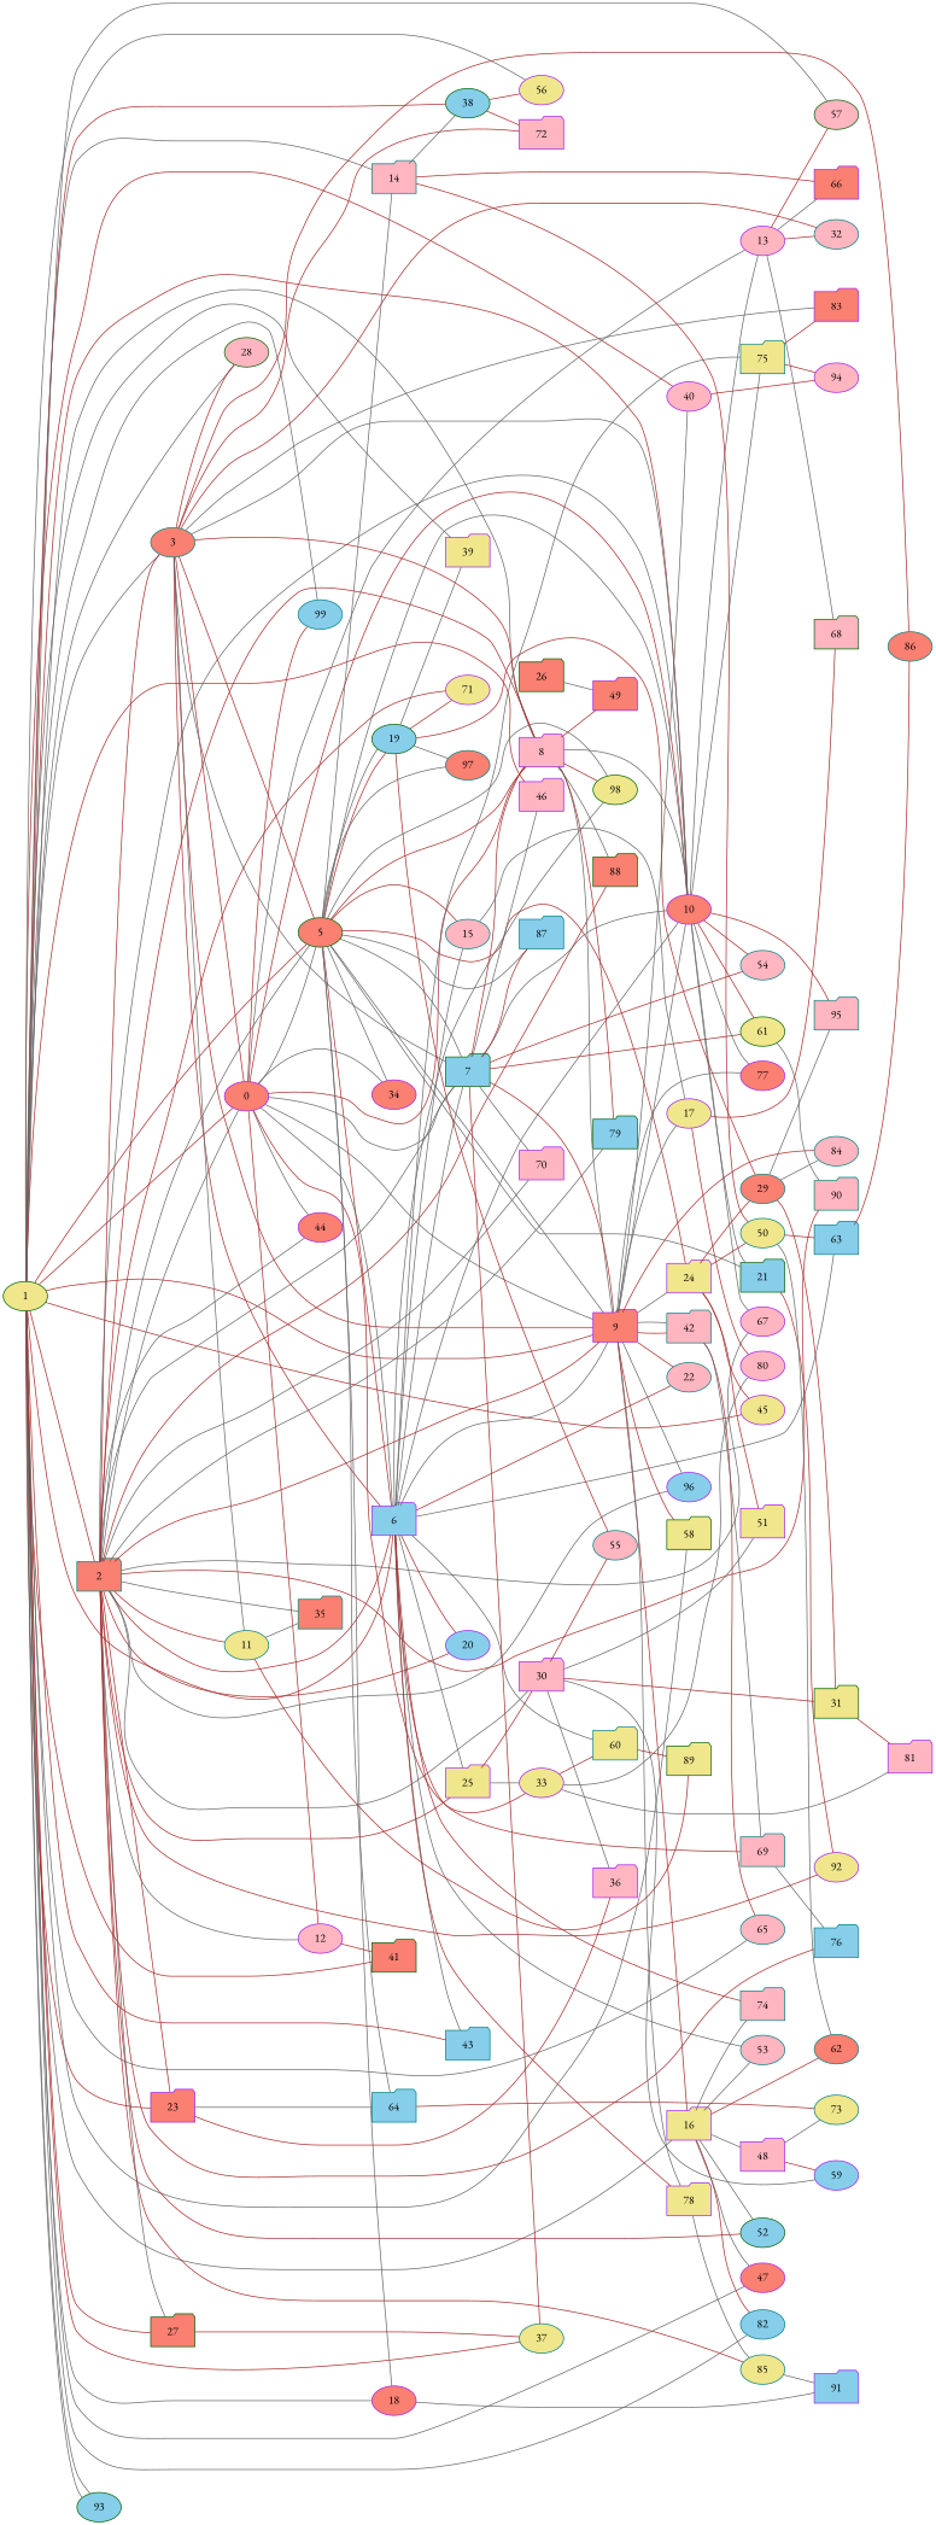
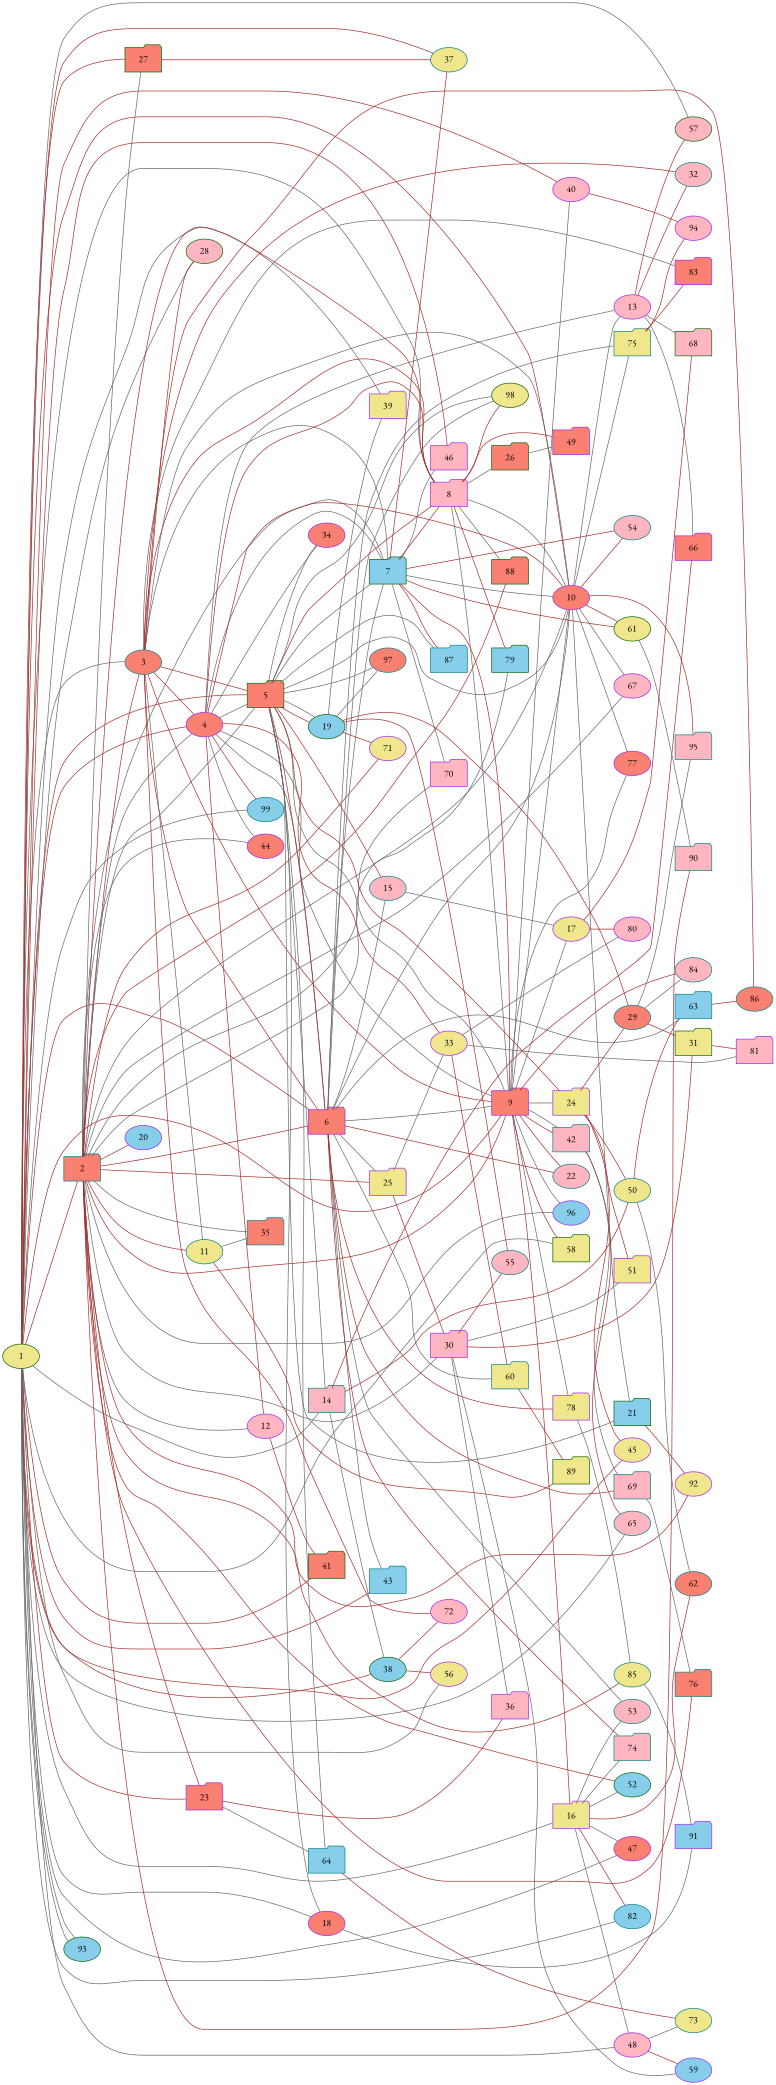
  graph {
    fontname="EB Garamond"
    rankdir=LR
    node [color=purple fillcolor=lightpink fontname="EB Garamond" shape=ellipse style=filled]
    edge [color=gray40 fontname="EB Garamond"]
    1 [color=darkgreen fillcolor=khaki]
    2 [color=teal fillcolor=salmon shape=folder]
    3 [color=teal fillcolor=salmon]
-   4 [fillcolor=salmon label=0]
-   5 [color=darkgreen fillcolor=salmon]
-   6 [fillcolor=skyblue shape=folder]
+   4 [fillcolor=salmon]
+   5 [color=darkgreen fillcolor=salmon shape=folder]
+   6 [fillcolor=salmon shape=folder]
    8 [shape=folder]
    9 [fillcolor=salmon shape=folder]
    10 [fillcolor=salmon]
    14 [color=teal shape=folder]
    16 [fillcolor=khaki shape=folder]
    18 [fillcolor=salmon]
    23 [fillcolor=salmon shape=folder]
    27 [color=darkgreen fillcolor=salmon shape=folder]
    28 [color=darkgreen]
    38 [color=darkgreen fillcolor=skyblue]
    39 [fillcolor=khaki shape=folder]
    40
    41 [color=darkgreen fillcolor=salmon shape=folder]
    43 [color=teal fillcolor=skyblue shape=folder]
    45 [fillcolor=khaki]
    46 [shape=folder]
    47 [fillcolor=salmon]
-   48 [shape=folder]
+   48
    56 [fillcolor=khaki]
    57 [color=darkgreen]
    58 [color=darkgreen fillcolor=khaki shape=folder]
    65 [color=teal]
    82 [color=teal fillcolor=skyblue]
    93 [color=darkgreen fillcolor=skyblue]
    99 [color=teal fillcolor=skyblue]
    37 [color=teal fillcolor=khaki]
    7 [color=darkgreen fillcolor=skyblue shape=folder]
    11 [color=teal fillcolor=khaki]
    12
    20 [fillcolor=skyblue]
    25 [fillcolor=khaki shape=folder]
    30 [shape=folder]
    35 [color=teal fillcolor=salmon shape=folder]
    44 [fillcolor=salmon]
    52 [color=darkgreen fillcolor=skyblue]
    67
    70 [shape=folder]
    71 [fillcolor=khaki]
-   76 [color=teal fillcolor=skyblue shape=folder]
+   76 [color=teal fillcolor=salmon shape=folder]
    79 [color=darkgreen fillcolor=skyblue shape=folder]
    85 [color=teal fillcolor=khaki]
    88 [color=darkgreen fillcolor=salmon shape=folder]
    90 [color=teal shape=folder]
    92 [fillcolor=khaki]
    96 [fillcolor=skyblue]
    32 [color=teal]
-   72 [shape=folder]
+   72
    83 [fillcolor=salmon shape=folder]
    86 [color=teal fillcolor=salmon]
    13
    33 [fillcolor=khaki]
    34 [fillcolor=salmon]
    15 [color=teal]
    19 [color=darkgreen fillcolor=skyblue]
    21 [color=darkgreen fillcolor=skyblue shape=folder]
    24 [fillcolor=khaki shape=folder]
    64 [color=teal fillcolor=skyblue shape=folder]
    87 [color=teal fillcolor=skyblue shape=folder]
    97 [color=teal fillcolor=salmon]
    98 [color=darkgreen fillcolor=khaki]
    22 [color=teal]
    53 [color=teal]
    60 [color=teal fillcolor=khaki shape=folder]
    63 [color=teal fillcolor=skyblue shape=folder]
    69 [color=teal shape=folder]
    74 [color=teal shape=folder]
    75 [color=teal fillcolor=khaki shape=folder]
    78 [fillcolor=khaki shape=folder]
    54 [color=teal]
    61 [color=darkgreen fillcolor=khaki]
    26 [color=darkgreen fillcolor=salmon shape=folder]
    49 [fillcolor=salmon shape=folder]
    17 [fillcolor=khaki]
    42 [color=teal shape=folder]
    77 [fillcolor=salmon]
    84 [color=teal]
    95 [color=teal shape=folder]
    66 [fillcolor=salmon shape=folder]
    50 [color=teal fillcolor=khaki]
    62 [color=teal fillcolor=salmon]
    91 [fillcolor=skyblue shape=folder]
    36 [shape=folder]
    94
    59 [fillcolor=skyblue]
    73 [color=teal fillcolor=khaki]
    89 [color=darkgreen fillcolor=khaki shape=folder]
    55 [color=teal]
    51 [fillcolor=khaki shape=folder]
    31 [color=darkgreen fillcolor=khaki shape=folder]
    68 [color=darkgreen shape=folder]
    80
    81 [shape=folder]
    29 [color=teal fillcolor=salmon]
    1 -- 2 [color=brown]
    1 -- 3
    1 -- 4 [color=brown]
    1 -- 5 [color=brown]
    1 -- 6 [color=brown]
    1 -- 8
    1 -- 9 [color=brown]
    1 -- 10 [color=brown]
    1 -- 14
    1 -- 16
    1 -- 18
    1 -- 23 [color=brown]
    1 -- 27 [color=brown]
    1 -- 28
    1 -- 38 [color=brown]
    1 -- 39
    1 -- 40 [color=brown]
    1 -- 41 [color=brown]
    1 -- 43 [color=brown]
    1 -- 45 [color=brown]
    1 -- 46 [color=brown]
    1 -- 47
+   1 -- 48
    1 -- 56
    1 -- 57
    1 -- 58
    1 -- 65
    1 -- 82
    1 -- 93
    1 -- 93
    1 -- 99
    1 -- 37 [color=brown]
    2 -- 3 [color=brown]
    2 -- 4
    2 -- 5
    2 -- 6 [color=brown]
    2 -- 8 [color=brown]
    2 -- 9 [color=brown]
    2 -- 10
    2 -- 23 [color=brown]
    2 -- 27
    2 -- 7
    2 -- 11 [color=brown]
    2 -- 12
    2 -- 20 [color=brown]
    2 -- 25 [color=brown]
    2 -- 30
    2 -- 35
    2 -- 44
    2 -- 52 [color=brown]
    2 -- 67
    2 -- 70
    2 -- 71 [color=brown]
    2 -- 76 [color=brown]
    2 -- 79
    2 -- 85 [color=brown]
    2 -- 88 [color=brown]
    2 -- 90 [color=brown]
    2 -- 92 [color=brown]
    2 -- 96
    3 -- 4 [color=brown]
    3 -- 5 [color=brown]
    3 -- 6 [color=brown]
    3 -- 8 [color=brown]
    3 -- 9 [color=brown]
    3 -- 10
    3 -- 28 [color=brown]
    3 -- 7
    3 -- 11
    3 -- 32 [color=brown]
    3 -- 72 [color=brown]
    3 -- 83
    3 -- 86 [color=brown]
    4 -- 5
    4 -- 6
    4 -- 8 [color=brown]
    4 -- 9
    4 -- 10 [color=brown]
    4 -- 99 [color=brown]
    4 -- 7
    4 -- 12 [color=brown]
    4 -- 44
    4 -- 13
    4 -- 33 [color=brown]
    4 -- 34
    5 -- 6 [color=brown]
    5 -- 8 [color=brown]
    5 -- 9
    5 -- 10
    5 -- 14
    5 -- 18
    5 -- 7
    5 -- 34
    5 -- 15 [color=brown]
    5 -- 19 [color=brown]
    5 -- 19
    5 -- 21
    5 -- 24 [color=brown]
    5 -- 64
    5 -- 87
    5 -- 97
    5 -- 98
    6 -- 9
    6 -- 10
    6 -- 43
    6 -- 7
-   6 -- 20 [color=brown]
    6 -- 25
    6 -- 15
    6 -- 98
    6 -- 22 [color=brown]
    6 -- 53
    6 -- 60
    6 -- 63
    6 -- 69 [color=brown]
    6 -- 74 [color=brown]
    6 -- 75
    6 -- 78 [color=brown]
    8 -- 9
    8 -- 10
    8 -- 79 [color=brown]
    8 -- 88
    8 -- 98 [color=brown]
+   8 -- 26
    8 -- 49 [color=brown]
    9 -- 10
    9 -- 16 [color=brown]
    9 -- 40
    9 -- 58 [color=brown]
    9 -- 96
    9 -- 24
    9 -- 22 [color=brown]
    9 -- 78
    9 -- 17
    9 -- 42 [color=brown]
    9 -- 42
    9 -- 77
    9 -- 84 [color=brown]
    10 -- 67
    10 -- 13
    10 -- 21
    10 -- 75
    10 -- 54 [color=brown]
    10 -- 61 [color=brown]
    10 -- 77
    10 -- 95 [color=brown]
    14 -- 38
    14 -- 66 [color=brown]
    14 -- 50 [color=brown]
    16 -- 47
    16 -- 48
    16 -- 82 [color=brown]
    16 -- 52
    16 -- 53
    16 -- 74
    16 -- 62 [color=brown]
    18 -- 91
    23 -- 64
    23 -- 36 [color=brown]
    27 -- 37 [color=brown]
    38 -- 56 [color=brown]
    38 -- 72 [color=brown]
    40 -- 94 [color=brown]
    48 -- 59 [color=brown]
    48 -- 73
    7 -- 8 [color=brown]
    7 -- 9 [color=brown]
    7 -- 10
    7 -- 46
    7 -- 37 [color=brown]
    7 -- 70
    7 -- 87 [color=brown]
    7 -- 54 [color=brown]
    7 -- 61 [color=brown]
    11 -- 35
    11 -- 89 [color=brown]
    12 -- 41 [color=brown]
    25 -- 30 [color=brown]
    25 -- 33
    30 -- 36
    30 -- 59
    30 -- 55 [color=brown]
    30 -- 51
    30 -- 31 [color=brown]
    85 -- 91
    13 -- 57 [color=brown]
    13 -- 32 [color=brown]
    13 -- 66
    13 -- 68
    33 -- 60 [color=brown]
    33 -- 80
    33 -- 81
    15 -- 17
    19 -- 39
    19 -- 71 [color=brown]
    19 -- 97
    19 -- 55 [color=brown]
    19 -- 29 [color=brown]
    21 -- 92 [color=brown]
    24 -- 45 [color=brown]
    24 -- 50 [color=brown]
    24 -- 51 [color=brown]
    24 -- 29 [color=brown]
    64 -- 73 [color=brown]
    60 -- 89 [color=brown]
    63 -- 86 [color=brown]
    69 -- 76
    75 -- 83 [color=brown]
    75 -- 94 [color=brown]
    78 -- 85
    61 -- 90
    26 -- 49
    17 -- 68 [color=brown]
    17 -- 80 [color=brown]
    42 -- 65 [color=brown]
    42 -- 69
    50 -- 63 [color=brown]
    50 -- 62
    31 -- 81 [color=brown]
    29 -- 84
    29 -- 95
    29 -- 31 [color=brown]
  }
